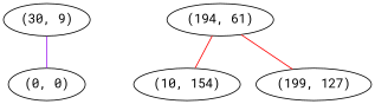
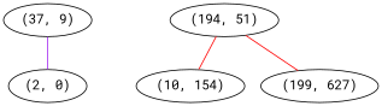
  graph {
    fontname="Roboto Mono"
    node [fontname="Roboto Mono"]
    edge [color=red fontname="Roboto Mono" weight=1]
-   "(30, 9)"
-   "(0, 0)"
-   "(194, 51)" [label="(194, 61)"]
+   "(30, 9)" [label="(37, 9)"]
+   "(0, 0)" [label="(2, 0)"]
+   "(194, 51)"
    "(10, 154)"
-   "(199, 127)"
+   "(199, 127)" [label="(199, 627)"]
    "(30, 9)" -- "(0, 0)" [color=purple weight=4]
    "(194, 51)" -- "(10, 154)"
    "(194, 51)" -- "(199, 127)"
  }
